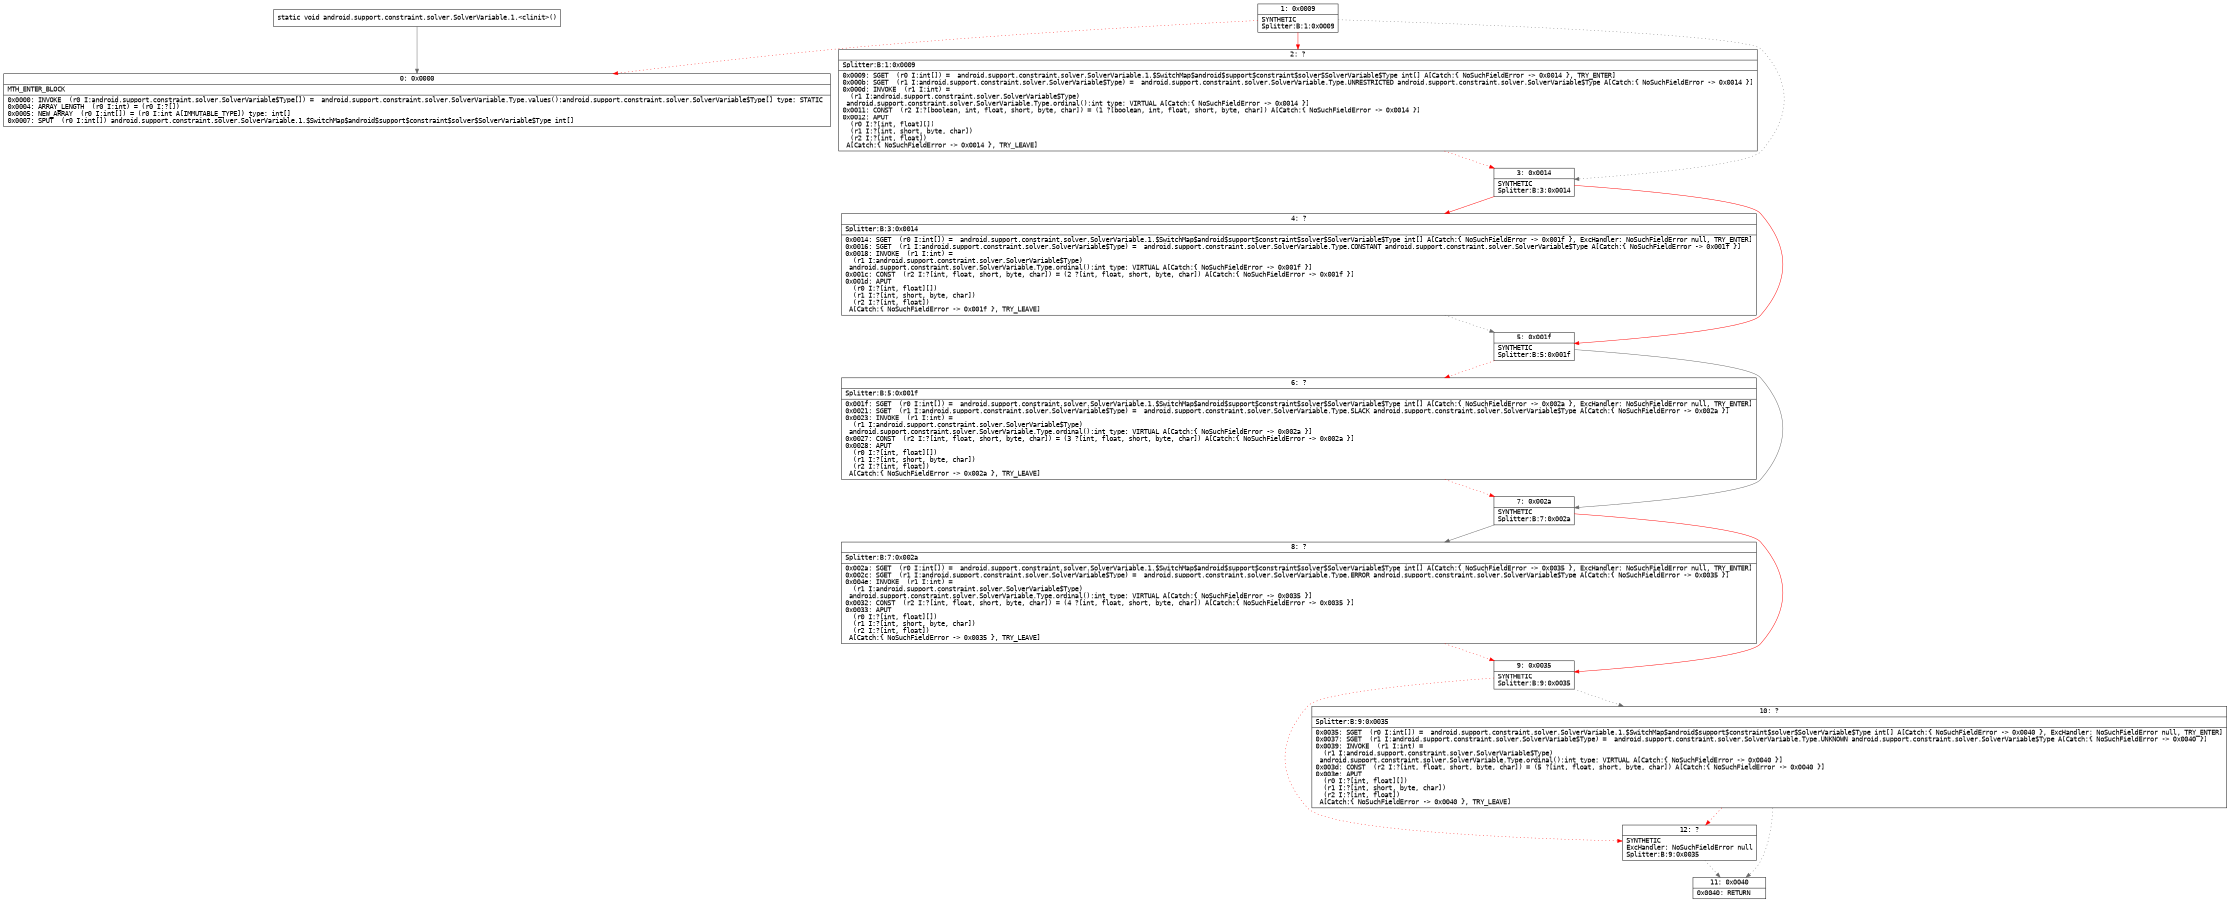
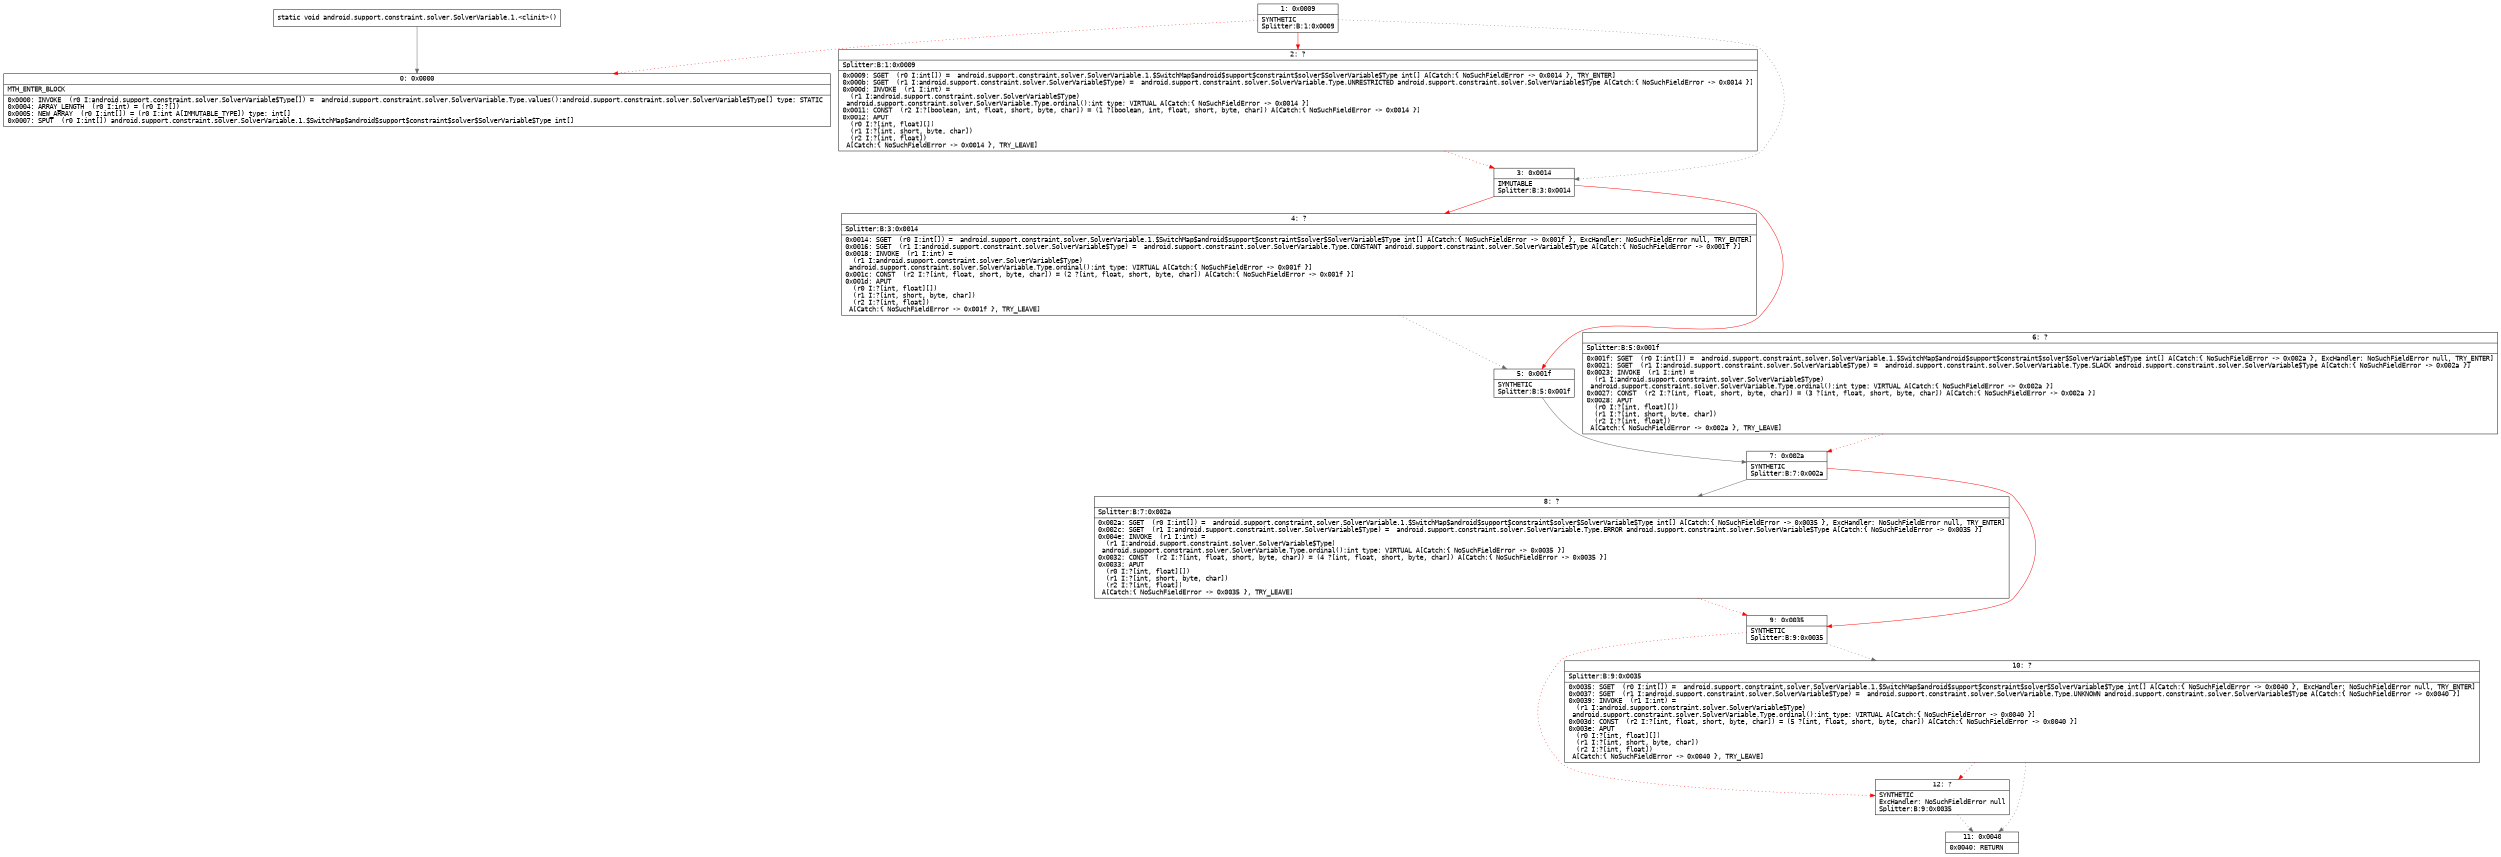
  digraph {
    fontname="DejaVu Sans Mono"
    node [fontname="DejaVu Sans Mono" shape=record]
    edge [color=red fontname="DejaVu Sans Mono" style=dotted]
    n1 [label="{0\:\ 0x0000|MTH_ENTER_BLOCK\l|0x0000: INVOKE  (r0 I:android.support.constraint.solver.SolverVariable$Type[]) =  android.support.constraint.solver.SolverVariable.Type.values():android.support.constraint.solver.SolverVariable$Type[] type: STATIC \l0x0004: ARRAY_LENGTH  (r0 I:int) = (r0 I:?[]) \l0x0005: NEW_ARRAY  (r0 I:int[]) = (r0 I:int A[IMMUTABLE_TYPE]) type: int[] \l0x0007: SPUT  (r0 I:int[]) android.support.constraint.solver.SolverVariable.1.$SwitchMap$android$support$constraint$solver$SolverVariable$Type int[] \l}"]
    n2 [label="{1\:\ 0x0009|SYNTHETIC\lSplitter:B:1:0x0009\l}"]
    n3 [label="{2\:\ ?|Splitter:B:1:0x0009\l|0x0009: SGET  (r0 I:int[]) =  android.support.constraint.solver.SolverVariable.1.$SwitchMap$android$support$constraint$solver$SolverVariable$Type int[] A[Catch:\{ NoSuchFieldError \-\> 0x0014 \}, TRY_ENTER]\l0x000b: SGET  (r1 I:android.support.constraint.solver.SolverVariable$Type) =  android.support.constraint.solver.SolverVariable.Type.UNRESTRICTED android.support.constraint.solver.SolverVariable$Type A[Catch:\{ NoSuchFieldError \-\> 0x0014 \}]\l0x000d: INVOKE  (r1 I:int) = \l  (r1 I:android.support.constraint.solver.SolverVariable$Type)\l android.support.constraint.solver.SolverVariable.Type.ordinal():int type: VIRTUAL A[Catch:\{ NoSuchFieldError \-\> 0x0014 \}]\l0x0011: CONST  (r2 I:?[boolean, int, float, short, byte, char]) = (1 ?[boolean, int, float, short, byte, char]) A[Catch:\{ NoSuchFieldError \-\> 0x0014 \}]\l0x0012: APUT  \l  (r0 I:?[int, float][])\l  (r1 I:?[int, short, byte, char])\l  (r2 I:?[int, float])\l A[Catch:\{ NoSuchFieldError \-\> 0x0014 \}, TRY_LEAVE]\l}"]
-   n4 [label="{3\:\ 0x0014|SYNTHETIC\lSplitter:B:3:0x0014\l}"]
+   n4 [label="{3\:\ 0x0014|IMMUTABLE\lSplitter:B:3:0x0014\l}"]
    n5 [label="{4\:\ ?|Splitter:B:3:0x0014\l|0x0014: SGET  (r0 I:int[]) =  android.support.constraint.solver.SolverVariable.1.$SwitchMap$android$support$constraint$solver$SolverVariable$Type int[] A[Catch:\{ NoSuchFieldError \-\> 0x001f \}, ExcHandler: NoSuchFieldError null, TRY_ENTER]\l0x0016: SGET  (r1 I:android.support.constraint.solver.SolverVariable$Type) =  android.support.constraint.solver.SolverVariable.Type.CONSTANT android.support.constraint.solver.SolverVariable$Type A[Catch:\{ NoSuchFieldError \-\> 0x001f \}]\l0x0018: INVOKE  (r1 I:int) = \l  (r1 I:android.support.constraint.solver.SolverVariable$Type)\l android.support.constraint.solver.SolverVariable.Type.ordinal():int type: VIRTUAL A[Catch:\{ NoSuchFieldError \-\> 0x001f \}]\l0x001c: CONST  (r2 I:?[int, float, short, byte, char]) = (2 ?[int, float, short, byte, char]) A[Catch:\{ NoSuchFieldError \-\> 0x001f \}]\l0x001d: APUT  \l  (r0 I:?[int, float][])\l  (r1 I:?[int, short, byte, char])\l  (r2 I:?[int, float])\l A[Catch:\{ NoSuchFieldError \-\> 0x001f \}, TRY_LEAVE]\l}"]
    n6 [label="{5\:\ 0x001f|SYNTHETIC\lSplitter:B:5:0x001f\l}"]
    n7 [label="{6\:\ ?|Splitter:B:5:0x001f\l|0x001f: SGET  (r0 I:int[]) =  android.support.constraint.solver.SolverVariable.1.$SwitchMap$android$support$constraint$solver$SolverVariable$Type int[] A[Catch:\{ NoSuchFieldError \-\> 0x002a \}, ExcHandler: NoSuchFieldError null, TRY_ENTER]\l0x0021: SGET  (r1 I:android.support.constraint.solver.SolverVariable$Type) =  android.support.constraint.solver.SolverVariable.Type.SLACK android.support.constraint.solver.SolverVariable$Type A[Catch:\{ NoSuchFieldError \-\> 0x002a \}]\l0x0023: INVOKE  (r1 I:int) = \l  (r1 I:android.support.constraint.solver.SolverVariable$Type)\l android.support.constraint.solver.SolverVariable.Type.ordinal():int type: VIRTUAL A[Catch:\{ NoSuchFieldError \-\> 0x002a \}]\l0x0027: CONST  (r2 I:?[int, float, short, byte, char]) = (3 ?[int, float, short, byte, char]) A[Catch:\{ NoSuchFieldError \-\> 0x002a \}]\l0x0028: APUT  \l  (r0 I:?[int, float][])\l  (r1 I:?[int, short, byte, char])\l  (r2 I:?[int, float])\l A[Catch:\{ NoSuchFieldError \-\> 0x002a \}, TRY_LEAVE]\l}"]
    n8 [label="{7\:\ 0x002a|SYNTHETIC\lSplitter:B:7:0x002a\l}"]
    n9 [label="{8\:\ ?|Splitter:B:7:0x002a\l|0x002a: SGET  (r0 I:int[]) =  android.support.constraint.solver.SolverVariable.1.$SwitchMap$android$support$constraint$solver$SolverVariable$Type int[] A[Catch:\{ NoSuchFieldError \-\> 0x0035 \}, ExcHandler: NoSuchFieldError null, TRY_ENTER]\l0x002c: SGET  (r1 I:android.support.constraint.solver.SolverVariable$Type) =  android.support.constraint.solver.SolverVariable.Type.ERROR android.support.constraint.solver.SolverVariable$Type A[Catch:\{ NoSuchFieldError \-\> 0x0035 \}]\l0x004e: INVOKE  (r1 I:int) = \l  (r1 I:android.support.constraint.solver.SolverVariable$Type)\l android.support.constraint.solver.SolverVariable.Type.ordinal():int type: VIRTUAL A[Catch:\{ NoSuchFieldError \-\> 0x0035 \}]\l0x0032: CONST  (r2 I:?[int, float, short, byte, char]) = (4 ?[int, float, short, byte, char]) A[Catch:\{ NoSuchFieldError \-\> 0x0035 \}]\l0x0033: APUT  \l  (r0 I:?[int, float][])\l  (r1 I:?[int, short, byte, char])\l  (r2 I:?[int, float])\l A[Catch:\{ NoSuchFieldError \-\> 0x0035 \}, TRY_LEAVE]\l}"]
    n10 [label="{9\:\ 0x0035|SYNTHETIC\lSplitter:B:9:0x0035\l}"]
    n11 [label="{10\:\ ?|Splitter:B:9:0x0035\l|0x0035: SGET  (r0 I:int[]) =  android.support.constraint.solver.SolverVariable.1.$SwitchMap$android$support$constraint$solver$SolverVariable$Type int[] A[Catch:\{ NoSuchFieldError \-\> 0x0040 \}, ExcHandler: NoSuchFieldError null, TRY_ENTER]\l0x0037: SGET  (r1 I:android.support.constraint.solver.SolverVariable$Type) =  android.support.constraint.solver.SolverVariable.Type.UNKNOWN android.support.constraint.solver.SolverVariable$Type A[Catch:\{ NoSuchFieldError \-\> 0x0040 \}]\l0x0039: INVOKE  (r1 I:int) = \l  (r1 I:android.support.constraint.solver.SolverVariable$Type)\l android.support.constraint.solver.SolverVariable.Type.ordinal():int type: VIRTUAL A[Catch:\{ NoSuchFieldError \-\> 0x0040 \}]\l0x003d: CONST  (r2 I:?[int, float, short, byte, char]) = (5 ?[int, float, short, byte, char]) A[Catch:\{ NoSuchFieldError \-\> 0x0040 \}]\l0x003e: APUT  \l  (r0 I:?[int, float][])\l  (r1 I:?[int, short, byte, char])\l  (r2 I:?[int, float])\l A[Catch:\{ NoSuchFieldError \-\> 0x0040 \}, TRY_LEAVE]\l}"]
    n12 [label="{12\:\ ?|SYNTHETIC\lExcHandler: NoSuchFieldError null\lSplitter:B:9:0x0035\l}"]
    n13 [label="{11\:\ 0x0040|0x0040: RETURN   \l}"]
    n14 [label="{static void android.support.constraint.solver.SolverVariable.1.\<clinit\>() }"]
    n2 -> n1
    n2 -> n3 [style=solid]
    n2 -> n4 [color=gray40]
    n3 -> n4
    n4 -> n5 [style=solid]
    n4 -> n6 [style=solid]
    n5 -> n6 [color=gray40]
-   n6 -> n7
    n6 -> n8 [color=gray40 style=solid]
    n7 -> n8
    n8 -> n9 [color=gray40 style=solid]
    n8 -> n10 [style=solid]
    n9 -> n10
    n10 -> n11 [color=gray40]
    n10 -> n12
    n11 -> n12
    n11 -> n13 [color=gray40]
    n12 -> n13 [color=gray40]
    n14 -> n1 [color=gray40 style=solid]
  }
